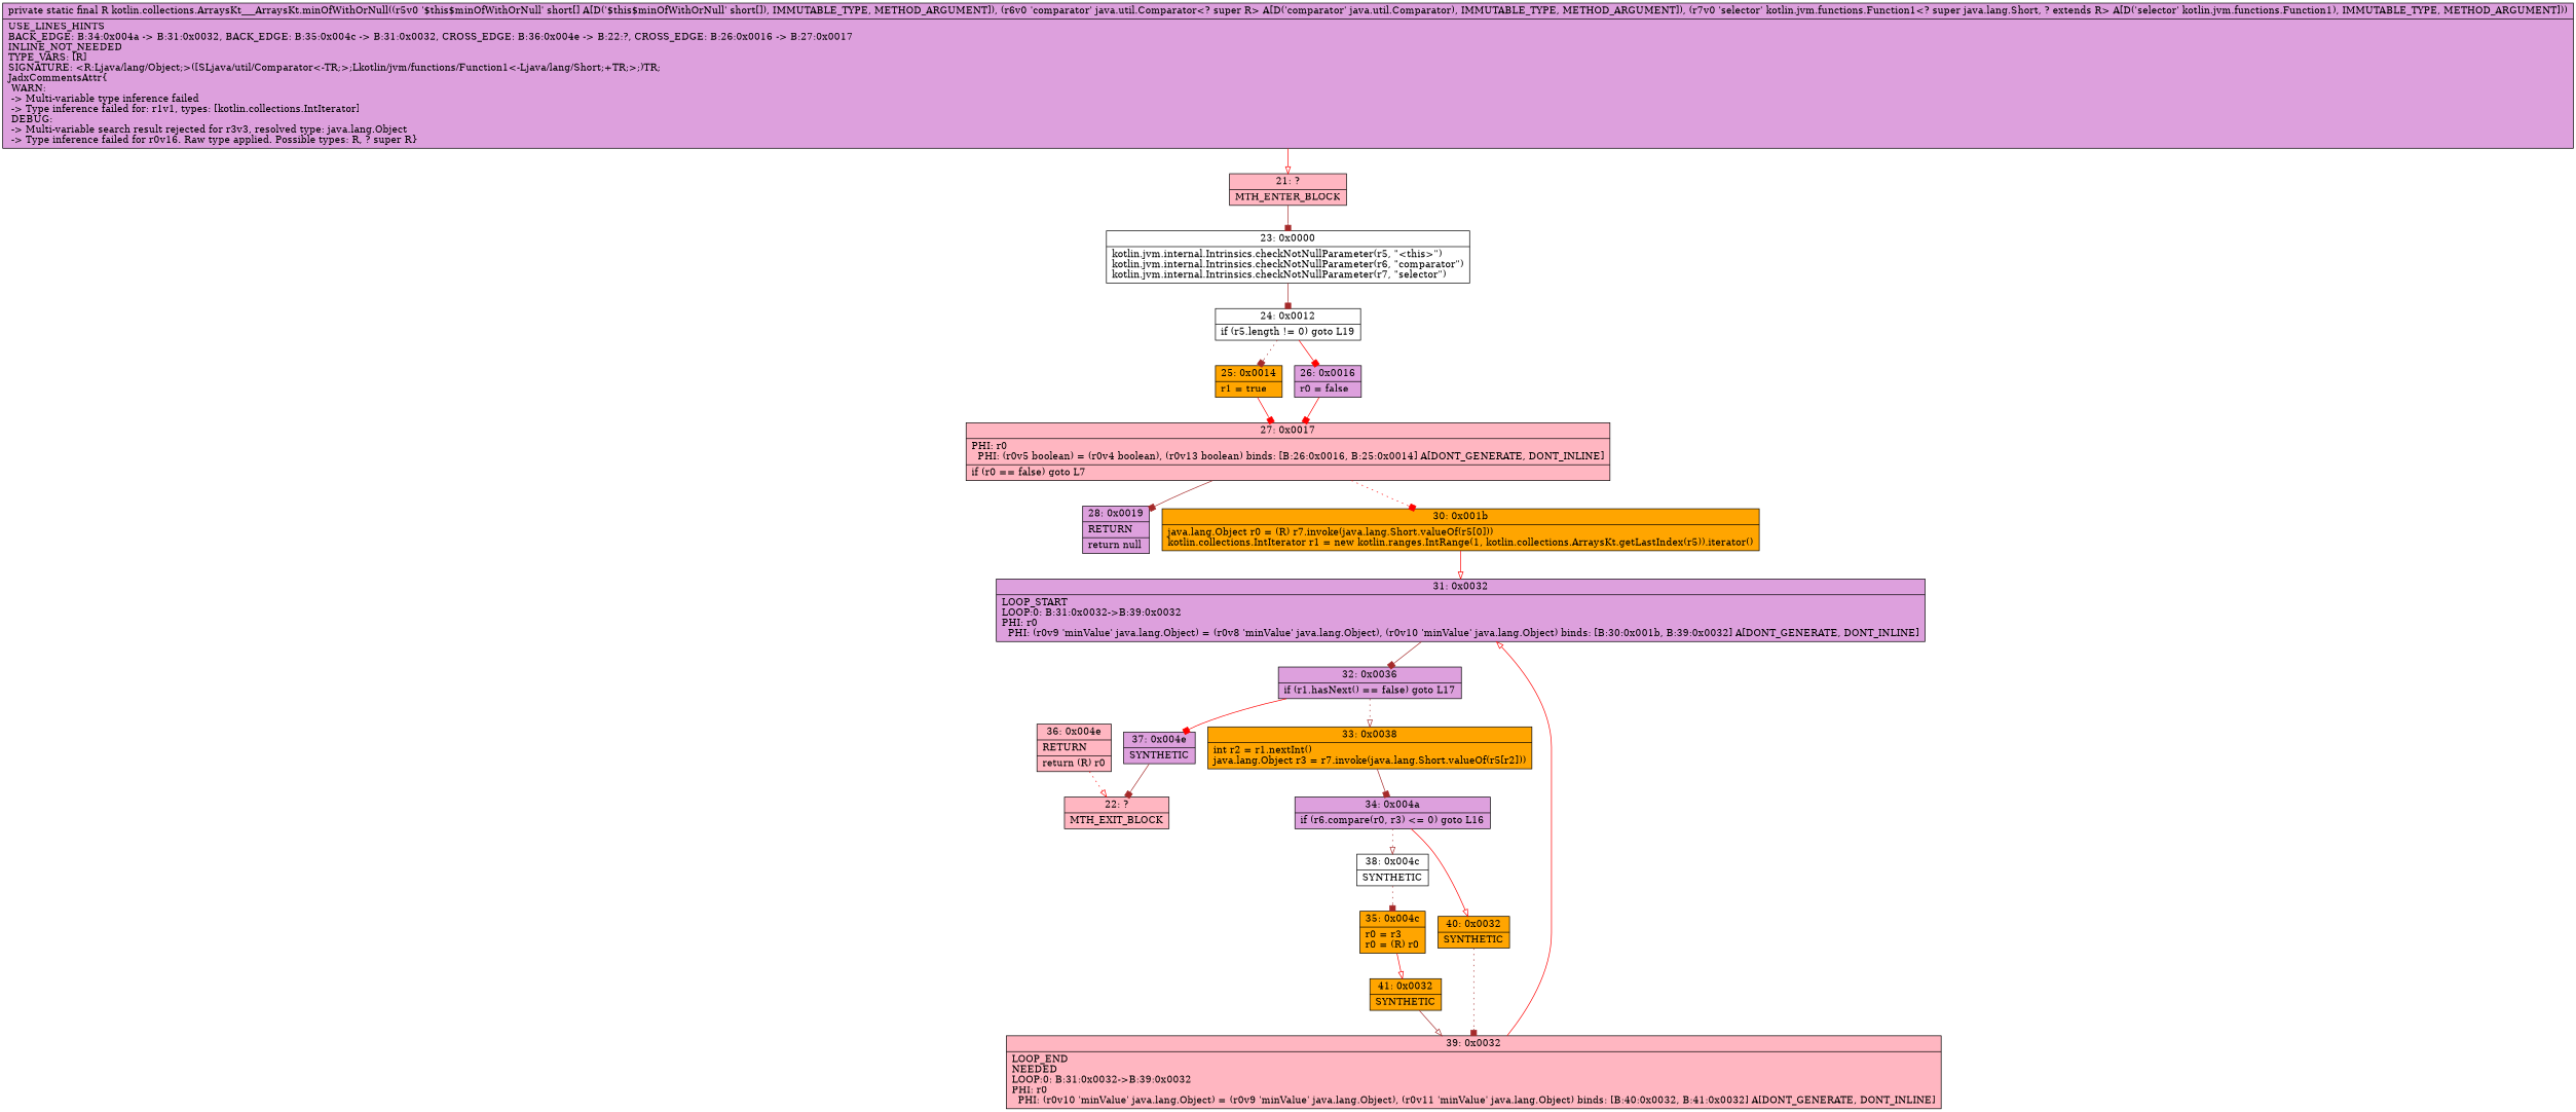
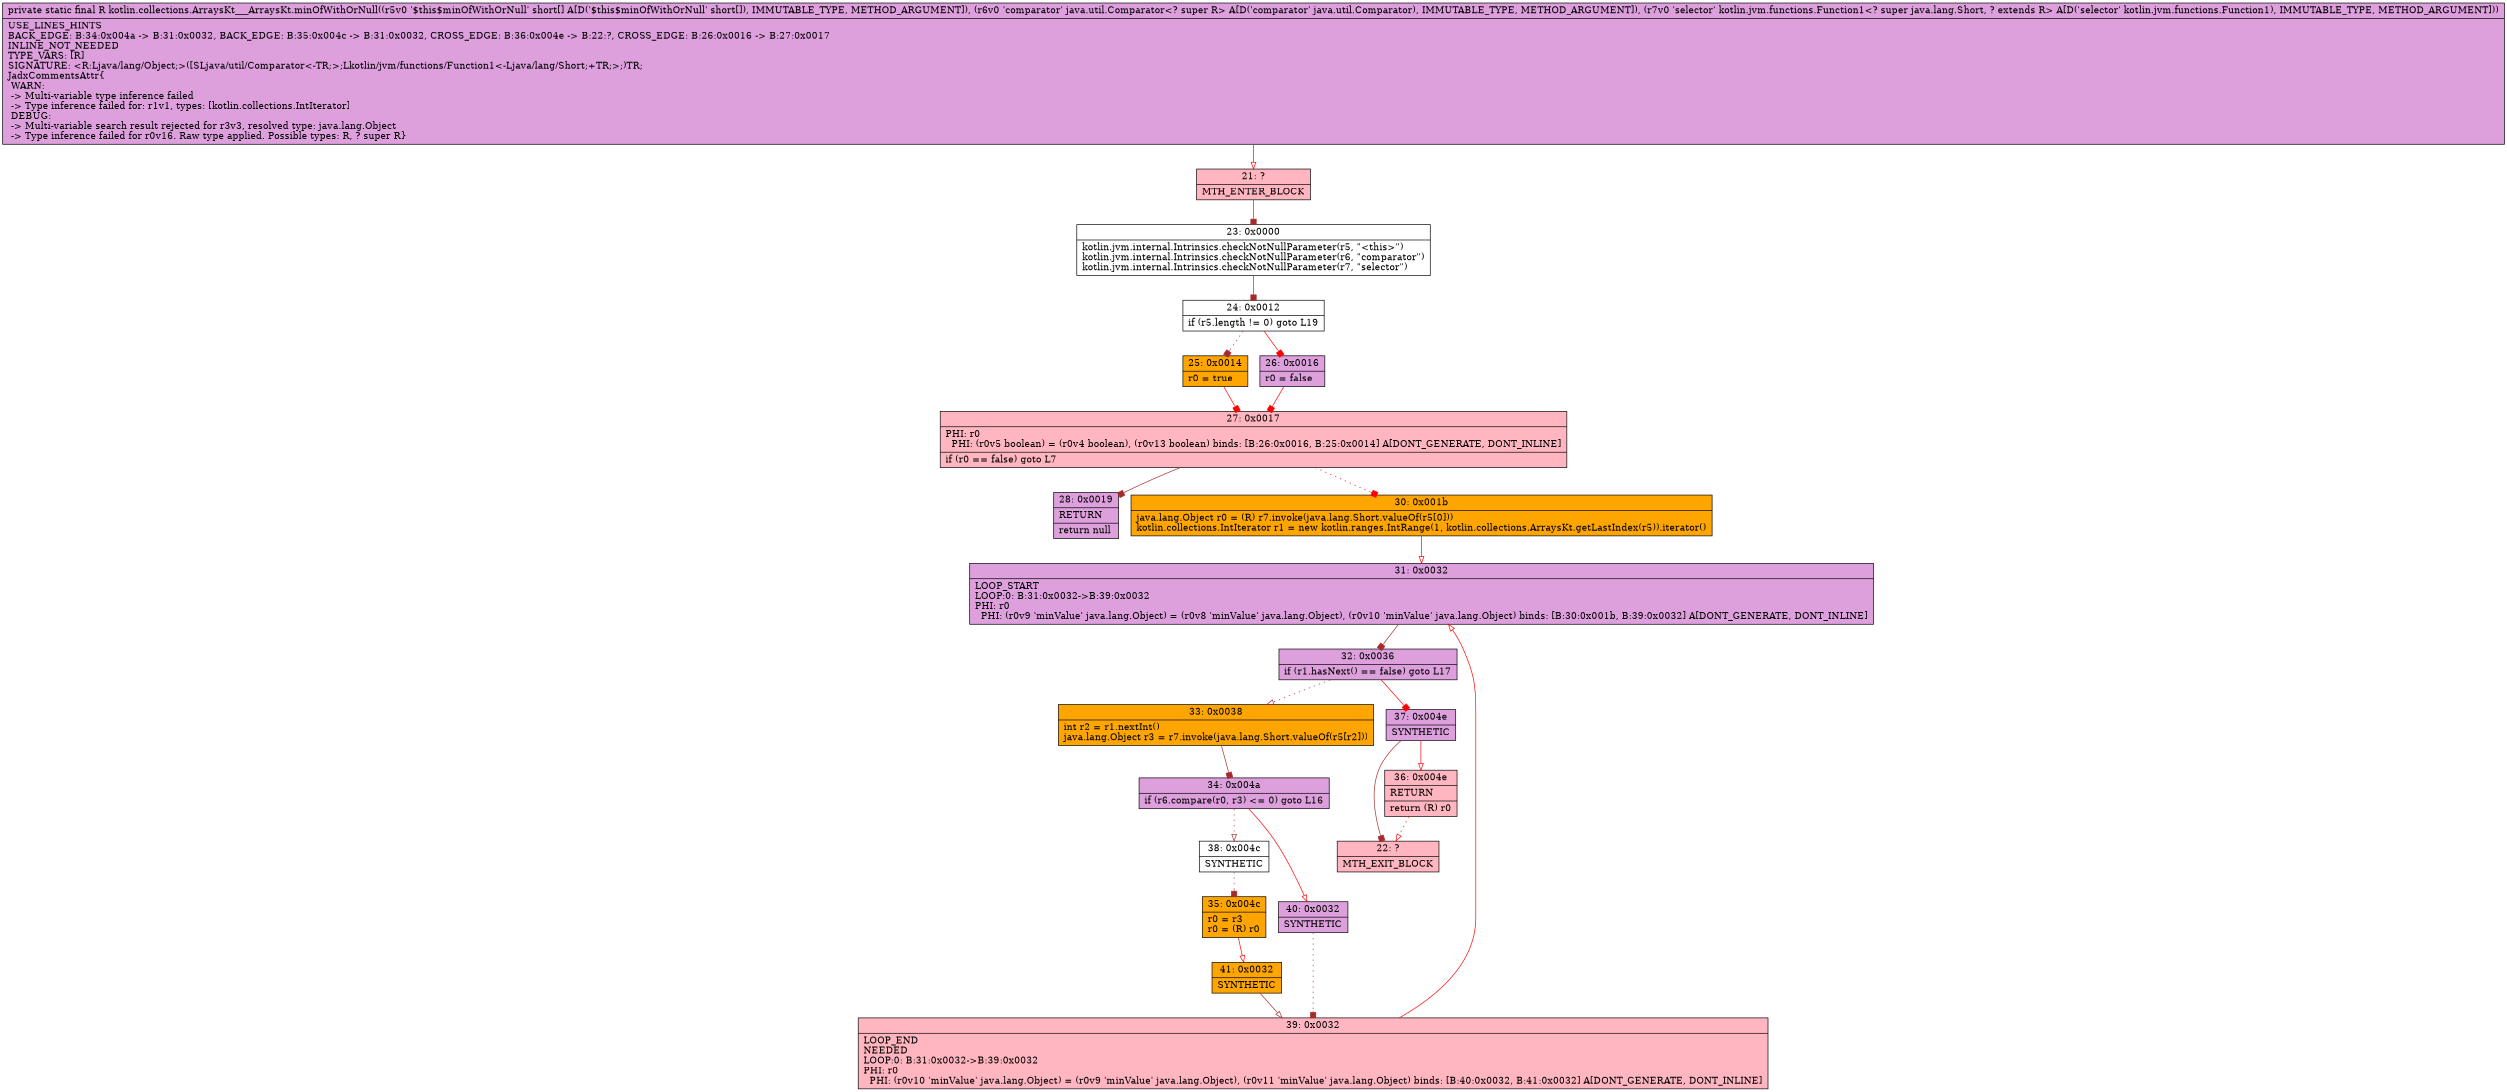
  digraph {
    node [fillcolor=plum shape=record style=filled]
    edge [arrowhead=box color=brown style=solid]
    n1 [fillcolor=lightpink label="{21\:\ ?|MTH_ENTER_BLOCK\l}"]
    n2 [fillcolor=white label="{23\:\ 0x0000|kotlin.jvm.internal.Intrinsics.checkNotNullParameter(r5, \"\<this\>\")\lkotlin.jvm.internal.Intrinsics.checkNotNullParameter(r6, \"comparator\")\lkotlin.jvm.internal.Intrinsics.checkNotNullParameter(r7, \"selector\")\l}"]
    n3 [fillcolor=white label="{24\:\ 0x0012|if (r5.length != 0) goto L19\l}"]
-   n4 [fillcolor=orange label="{25\:\ 0x0014|r1 = true\l}"]
+   n4 [fillcolor=orange label="{25\:\ 0x0014|r0 = true\l}"]
    n5 [label="{26\:\ 0x0016|r0 = false\l}"]
    n6 [fillcolor=lightpink label="{27\:\ 0x0017|PHI: r0 \l  PHI: (r0v5 boolean) = (r0v4 boolean), (r0v13 boolean) binds: [B:26:0x0016, B:25:0x0014] A[DONT_GENERATE, DONT_INLINE]\l|if (r0 == false) goto L7\l}"]
    n7 [label="{28\:\ 0x0019|RETURN\l|return null\l}"]
    n8 [fillcolor=orange label="{30\:\ 0x001b|java.lang.Object r0 = (R) r7.invoke(java.lang.Short.valueOf(r5[0]))\lkotlin.collections.IntIterator r1 = new kotlin.ranges.IntRange(1, kotlin.collections.ArraysKt.getLastIndex(r5)).iterator()\l}"]
    n9 [label="{31\:\ 0x0032|LOOP_START\lLOOP:0: B:31:0x0032\-\>B:39:0x0032\lPHI: r0 \l  PHI: (r0v9 'minValue' java.lang.Object) = (r0v8 'minValue' java.lang.Object), (r0v10 'minValue' java.lang.Object) binds: [B:30:0x001b, B:39:0x0032] A[DONT_GENERATE, DONT_INLINE]\l}"]
    n10 [fillcolor=lightpink label="{22\:\ ?|MTH_EXIT_BLOCK\l}"]
    n11 [label="{32\:\ 0x0036|if (r1.hasNext() == false) goto L17\l}"]
    n12 [fillcolor=orange label="{33\:\ 0x0038|int r2 = r1.nextInt()\ljava.lang.Object r3 = r7.invoke(java.lang.Short.valueOf(r5[r2]))\l}"]
    n13 [label="{37\:\ 0x004e|SYNTHETIC\l}"]
    n14 [label="{34\:\ 0x004a|if (r6.compare(r0, r3) \<= 0) goto L16\l}"]
    n15 [fillcolor=lightpink label="{36\:\ 0x004e|RETURN\l|return (R) r0\l}"]
    n16 [fillcolor=white label="{38\:\ 0x004c|SYNTHETIC\l}"]
-   n17 [fillcolor=orange label="{40\:\ 0x0032|SYNTHETIC\l}"]
+   n17 [label="{40\:\ 0x0032|SYNTHETIC\l}"]
    n18 [fillcolor=orange label="{35\:\ 0x004c|r0 = r3\lr0 = (R) r0\l}"]
    n19 [fillcolor=lightpink label="{39\:\ 0x0032|LOOP_END\lNEEDED\lLOOP:0: B:31:0x0032\-\>B:39:0x0032\lPHI: r0 \l  PHI: (r0v10 'minValue' java.lang.Object) = (r0v9 'minValue' java.lang.Object), (r0v11 'minValue' java.lang.Object) binds: [B:40:0x0032, B:41:0x0032] A[DONT_GENERATE, DONT_INLINE]\l}"]
    n20 [fillcolor=orange label="{41\:\ 0x0032|SYNTHETIC\l}"]
    n21 [label="{private static final R kotlin.collections.ArraysKt___ArraysKt.minOfWithOrNull((r5v0 '$this$minOfWithOrNull' short[] A[D('$this$minOfWithOrNull' short[]), IMMUTABLE_TYPE, METHOD_ARGUMENT]), (r6v0 'comparator' java.util.Comparator\<? super R\> A[D('comparator' java.util.Comparator), IMMUTABLE_TYPE, METHOD_ARGUMENT]), (r7v0 'selector' kotlin.jvm.functions.Function1\<? super java.lang.Short, ? extends R\> A[D('selector' kotlin.jvm.functions.Function1), IMMUTABLE_TYPE, METHOD_ARGUMENT]))  | USE_LINES_HINTS\lBACK_EDGE: B:34:0x004a \-\> B:31:0x0032, BACK_EDGE: B:35:0x004c \-\> B:31:0x0032, CROSS_EDGE: B:36:0x004e \-\> B:22:?, CROSS_EDGE: B:26:0x0016 \-\> B:27:0x0017\lINLINE_NOT_NEEDED\lTYPE_VARS: [R]\lSIGNATURE: \<R:Ljava\/lang\/Object;\>([SLjava\/util\/Comparator\<\-TR;\>;Lkotlin\/jvm\/functions\/Function1\<\-Ljava\/lang\/Short;+TR;\>;)TR;\lJadxCommentsAttr\{\l WARN: \l \-\> Multi\-variable type inference failed\l \-\> Type inference failed for: r1v1, types: [kotlin.collections.IntIterator]\l DEBUG: \l \-\> Multi\-variable search result rejected for r3v3, resolved type: java.lang.Object\l \-\> Type inference failed for r0v16. Raw type applied. Possible types: R, ? super R\}\l}"]
    n1 -> n2
    n2 -> n3
    n3 -> n4 [style=dotted]
    n3 -> n5 [color=red]
    n4 -> n6 [color=red]
    n5 -> n6 [color=red]
    n6 -> n7
    n6 -> n8 [color=red style=dotted]
    n8 -> n9 [arrowhead=onormal color=red]
    n9 -> n11
    n11 -> n12 [arrowhead=onormal style=dotted]
    n11 -> n13 [color=red]
    n12 -> n14
    n13 -> n10
+   n13 -> n15 [arrowhead=onormal color=red]
    n14 -> n16 [arrowhead=onormal style=dotted]
    n14 -> n17 [arrowhead=onormal color=red]
    n15 -> n10 [arrowhead=onormal color=red style=dotted]
    n16 -> n18 [style=dotted]
    n17 -> n19 [style=dotted]
    n18 -> n20 [arrowhead=onormal color=red]
    n19 -> n9 [arrowhead=onormal color=red]
    n20 -> n19 [arrowhead=onormal]
    n21 -> n1 [arrowhead=onormal color=red]
  }
